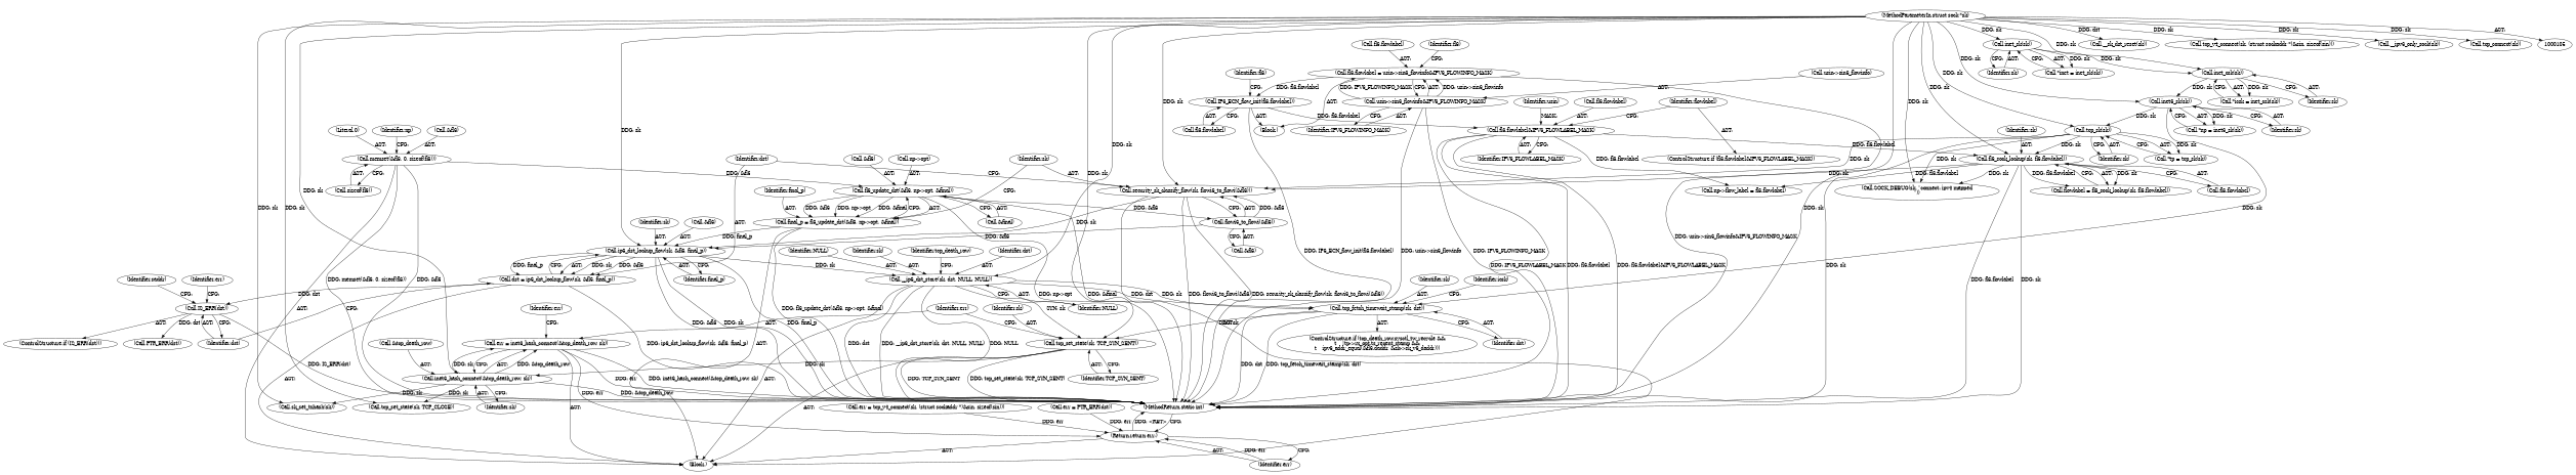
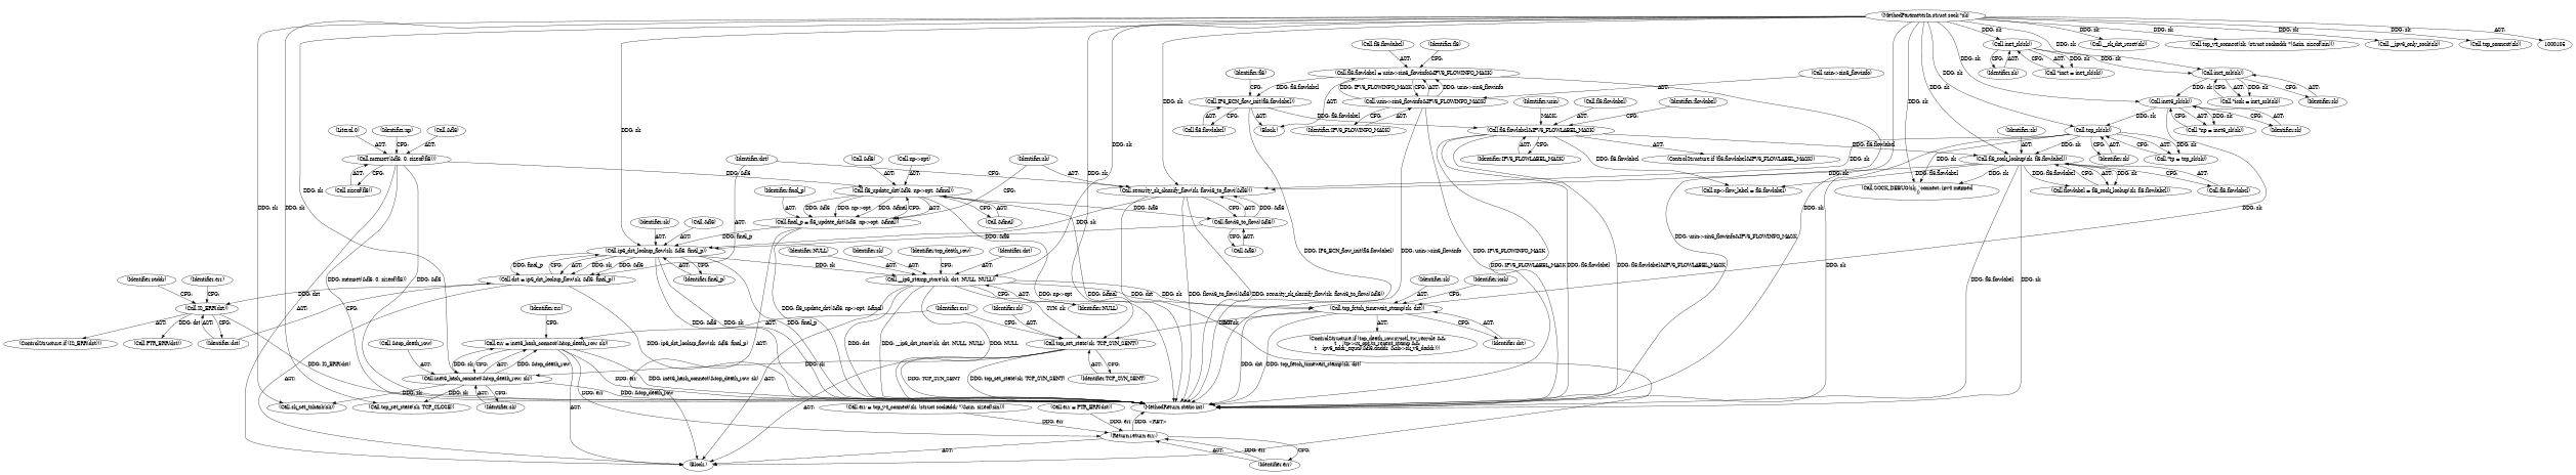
  digraph {
    n1 [label="(Call,err = inet6_hash_connect(&tcp_death_row, sk))"]
    n2 [label="(Call,inet6_hash_connect(&tcp_death_row, sk))"]
    n3 [label="(Return,return err;)"]
    n4 [label="(Block,)"]
    n5 [label="(MethodReturn,static int)"]
    n6 [label="(Call,tcp_set_state(sk, TCP_CLOSE))"]
    n7 [label="(Identifier,sk)"]
    n8 [label="(Call,sk_set_txhash(sk))"]
    n9 [label="(Identifier,err)"]
    n10 [label="(Call,tcp_set_state(sk, TCP_SYN_SENT))"]
    n11 [label="(Identifier,TCP_SYN_SENT)"]
    n12 [label="(Call,tcp_fetch_timewait_stamp(sk, dst))"]
    n13 [label="(ControlStructure,if (tcp_death_row.sysctl_tw_recycle &&\n\t    !tp->rx_opt.ts_recent_stamp &&\n\t    ipv6_addr_equal(&fl6.daddr, &sk->sk_v6_daddr)))"]
    n14 [label="(Identifier,dst)"]
-   n15 [label="(Call,__ip6_dst_store(sk, dst, NULL, NULL))"]
+   n15 [label="(Call,__ip6_stamp_store(sk, dst, NULL, NULL))"]
    n16 [label="(Identifier,NULL)"]
    n17 [label="(Call,ip6_dst_lookup_flow(sk, &fl6, final_p))"]
    n18 [label="(Call,dst = ip6_dst_lookup_flow(sk, &fl6, final_p))"]
    n19 [label="(Identifier,final_p)"]
    n20 [label="(Call,IS_ERR(dst))"]
    n21 [label="(Call,security_sk_classify_flow(sk, flowi6_to_flowi(&fl6)))"]
    n22 [label="(Call,flowi6_to_flowi(&fl6))"]
    n23 [label="(Call,&fl6)"]
    n24 [label="(Call,fl6_sock_lookup(sk, fl6.flowlabel))"]
    n25 [label="(Call,flowlabel = fl6_sock_lookup(sk, fl6.flowlabel))"]
    n26 [label="(Call,np->flow_label = fl6.flowlabel)"]
    n27 [label="(Call,SOCK_DEBUG(sk, \"connect: ipv4 mapped\n\"))"]
    n28 [label="(Call,fl6.flowlabel)"]
    n29 [label="(Call,tcp_sk(sk))"]
    n30 [label="(Identifier,sk)"]
    n31 [label="(Call,*tp = tcp_sk(sk))"]
    n32 [label="(Call,inet6_sk(sk))"]
    n33 [label="(Call,*np = inet6_sk(sk))"]
    n34 [label="(Identifier,sk)"]
    n35 [label="(Call,inet_csk(sk))"]
    n36 [label="(Call,*icsk = inet_csk(sk))"]
    n37 [label="(Identifier,sk)"]
    n38 [label="(Call,inet_sk(sk))"]
    n39 [label="(Identifier,sk)"]
    n40 [label="(Call,*inet = inet_sk(sk))"]
    n41 [label="(MethodParameterIn,struct sock *sk)"]
    n42 [label="(Call,__sk_dst_reset(sk))"]
    n43 [label="(Call,tcp_v4_connect(sk, (struct sockaddr *)&sin, sizeof(sin)))"]
    n44 [label="(Call,__ipv6_only_sock(sk))"]
    n45 [label="(Call,tcp_connect(sk))"]
    1000105
    n47 [label="(Call,fl6.flowlabel&IPV6_FLOWLABEL_MASK)"]
    n48 [label="(ControlStructure,if (fl6.flowlabel&IPV6_FLOWLABEL_MASK))"]
    n49 [label="(Identifier,IPV6_FLOWLABEL_MASK)"]
    n50 [label="(Call,IP6_ECN_flow_init(fl6.flowlabel))"]
    n51 [label="(Call,fl6.flowlabel)"]
    n52 [label="(Block,)"]
    n53 [label="(Call,fl6.flowlabel = usin->sin6_flowinfo&IPV6_FLOWINFO_MASK)"]
    n54 [label="(Call,usin->sin6_flowinfo&IPV6_FLOWINFO_MASK)"]
    n55 [label="(Identifier,IPV6_FLOWINFO_MASK)"]
    n56 [label="(Call,fl6_update_dst(&fl6, np->opt, &final))"]
    n57 [label="(Call,final_p = fl6_update_dst(&fl6, np->opt, &final))"]
    n58 [label="(Call,&final)"]
    n59 [label="(Call,memset(&fl6, 0, sizeof(fl6)))"]
    n60 [label="(Call,sizeof(fl6))"]
    n61 [label="(Call,PTR_ERR(dst))"]
    n62 [label="(Identifier,dst)"]
    n63 [label="(ControlStructure,if (IS_ERR(dst)))"]
    n64 [label="(Identifier,saddr)"]
    n65 [label="(Call,&tcp_death_row)"]
    n66 [label="(Identifier,fl6)"]
    n67 [label="(Call,np->opt)"]
    n68 [label="(Identifier,dst)"]
    n69 [label="(Identifier,sk)"]
    n70 [label="(Identifier,err)"]
    n71 [label="(Identifier,sk)"]
    n72 [label="(Identifier,usin)"]
    n73 [label="(Identifier,err)"]
    n74 [label="(Identifier,sk)"]
    n75 [label="(Call,usin->sin6_flowinfo)"]
    n76 [label="(Identifier,sk)"]
    n77 [label="(Call,fl6.flowlabel)"]
    n78 [label="(Identifier,sk)"]
    n79 [label="(Identifier,np)"]
    n80 [label="(Call,&fl6)"]
    n81 [label="(Identifier,flowlabel)"]
    n82 [label="(Call,err = tcp_v4_connect(sk, (struct sockaddr *)&sin, sizeof(sin)))"]
    n83 [label="(Identifier,final_p)"]
    n84 [label="(Call,&fl6)"]
    n85 [label="(Identifier,tcp_death_row)"]
    n86 [label="(Identifier,dst)"]
    n87 [label="(Literal,0)"]
    n88 [label="(Call,&fl6)"]
    n89 [label="(Identifier,err)"]
    n90 [label="(Identifier,sk)"]
    n91 [label="(Identifier,fl6)"]
    n92 [label="(Call,fl6.flowlabel)"]
    n93 [label="(Call,err = PTR_ERR(dst))"]
    n94 [label="(Identifier,icsk)"]
    n95 [label="(Identifier,NULL)"]
    n1 -> n2 [label="CFG: "]
    n1 -> n3 [label="DDG: err"]
    n1 -> n4 [label="AST: "]
    n1 -> n5 [label="DDG: err"]
    n1 -> n5 [label="DDG: inet6_hash_connect(&tcp_death_row, sk)"]
    n2 -> n1 [label="AST: "]
    n2 -> n1 [label="DDG: &tcp_death_row"]
    n2 -> n1 [label="DDG: sk"]
    n2 -> n5 [label="DDG: &tcp_death_row"]
    n2 -> n6 [label="DDG: sk"]
    n2 -> n7 [label="CFG: "]
    n2 -> n8 [label="DDG: sk"]
    n3 -> n4 [label="AST: "]
    n3 -> n5 [label="DDG: <RET>"]
    n3 -> n9 [label="CFG: "]
-   n5 -> n3 [label="CFG: "]
    n7 -> n2 [label="AST: "]
    n9 -> n3 [label="AST: "]
    n9 -> n3 [label="DDG: err"]
    n10 -> n2 [label="DDG: sk"]
    n10 -> n4 [label="AST: "]
    n10 -> n5 [label="DDG: TCP_SYN_SENT"]
    n10 -> n5 [label="DDG: tcp_set_state(sk, TCP_SYN_SENT)"]
    n10 -> n11 [label="CFG: "]
    n11 -> n10 [label="AST: "]
    n12 -> n5 [label="DDG: tcp_fetch_timewait_stamp(sk, dst)"]
    n12 -> n5 [label="DDG: dst"]
    n12 -> n10 [label="DDG: sk"]
    n12 -> n13 [label="AST: "]
    n12 -> n14 [label="CFG: "]
    n14 -> n12 [label="AST: "]
    n15 -> n4 [label="AST: "]
    n15 -> n5 [label="DDG: dst"]
    n15 -> n5 [label="DDG: __ip6_dst_store(sk, dst, NULL, NULL)"]
    n15 -> n5 [label="DDG: NULL"]
    n15 -> n10 [label="SYN: sk"]
    n15 -> n12 [label="DDG: sk"]
    n15 -> n12 [label="DDG: dst"]
    n15 -> n16 [label="CFG: "]
    n16 -> n15 [label="AST: "]
    n17 -> n5 [label="DDG: &fl6"]
    n17 -> n5 [label="DDG: sk"]
    n17 -> n5 [label="DDG: final_p"]
    n17 -> n15 [label="DDG: sk"]
    n17 -> n18 [label="AST: "]
    n17 -> n18 [label="DDG: sk"]
    n17 -> n18 [label="DDG: &fl6"]
    n17 -> n18 [label="DDG: final_p"]
    n17 -> n19 [label="CFG: "]
    n18 -> n4 [label="AST: "]
    n18 -> n5 [label="DDG: ip6_dst_lookup_flow(sk, &fl6, final_p)"]
    n18 -> n17 [label="CFG: "]
    n18 -> n20 [label="DDG: dst"]
    n19 -> n17 [label="AST: "]
    n20 -> n5 [label="DDG: IS_ERR(dst)"]
    n20 -> n61 [label="DDG: dst"]
    n20 -> n62 [label="CFG: "]
    n20 -> n63 [label="AST: "]
    n21 -> n4 [label="AST: "]
    n21 -> n5 [label="DDG: flowi6_to_flowi(&fl6)"]
    n21 -> n5 [label="DDG: security_sk_classify_flow(sk, flowi6_to_flowi(&fl6))"]
    n21 -> n17 [label="DDG: sk"]
    n21 -> n22 [label="CFG: "]
    n22 -> n17 [label="DDG: &fl6"]
    n22 -> n21 [label="AST: "]
    n22 -> n21 [label="DDG: &fl6"]
    n22 -> n23 [label="CFG: "]
    n23 -> n22 [label="AST: "]
    n24 -> n5 [label="DDG: sk"]
    n24 -> n5 [label="DDG: fl6.flowlabel"]
    n24 -> n21 [label="DDG: sk"]
    n24 -> n25 [label="AST: "]
    n24 -> n25 [label="DDG: sk"]
    n24 -> n25 [label="DDG: fl6.flowlabel"]
    n24 -> n26 [label="DDG: fl6.flowlabel"]
    n24 -> n27 [label="DDG: sk"]
    n24 -> n28 [label="CFG: "]
    n25 -> n24 [label="CFG: "]
    n28 -> n24 [label="AST: "]
    n29 -> n5 [label="DDG: sk"]
    n29 -> n21 [label="DDG: sk"]
    n29 -> n24 [label="DDG: sk"]
    n29 -> n27 [label="DDG: sk"]
    n29 -> n30 [label="CFG: "]
    n29 -> n31 [label="AST: "]
    n29 -> n31 [label="DDG: sk"]
    n30 -> n29 [label="AST: "]
    n31 -> n29 [label="CFG: "]
    n32 -> n12 [label="DDG: sk"]
    n32 -> n29 [label="DDG: sk"]
    n32 -> n33 [label="AST: "]
    n32 -> n33 [label="DDG: sk"]
    n32 -> n34 [label="CFG: "]
    n33 -> n32 [label="CFG: "]
    n34 -> n32 [label="AST: "]
    n35 -> n32 [label="DDG: sk"]
    n35 -> n36 [label="AST: "]
    n35 -> n36 [label="DDG: sk"]
    n35 -> n37 [label="CFG: "]
    n36 -> n35 [label="CFG: "]
    n37 -> n35 [label="AST: "]
    n38 -> n35 [label="DDG: sk"]
    n38 -> n39 [label="CFG: "]
    n38 -> n40 [label="AST: "]
    n38 -> n40 [label="DDG: sk"]
    n39 -> n38 [label="AST: "]
    n40 -> n38 [label="CFG: "]
    n41 -> n2 [label="DDG: sk"]
    n41 -> n5 [label="DDG: sk"]
    n41 -> n6 [label="DDG: sk"]
    n41 -> n8 [label="DDG: sk"]
    n41 -> n10 [label="DDG: sk"]
    n41 -> n15 [label="DDG: sk"]
    n41 -> n17 [label="DDG: sk"]
    n41 -> n21 [label="DDG: sk"]
    n41 -> n24 [label="DDG: sk"]
    n41 -> n27 [label="DDG: sk"]
    n41 -> n29 [label="DDG: sk"]
    n41 -> n32 [label="DDG: sk"]
    n41 -> n35 [label="DDG: sk"]
    n41 -> n38 [label="DDG: sk"]
-   n41 -> n42 [label="DDG: dst"]
+   n41 -> n42 [label="DDG: sk"]
    n41 -> n43 [label="DDG: sk"]
    n41 -> n44 [label="DDG: sk"]
    n41 -> n45 [label="DDG: sk"]
    n41 -> 1000105 [label="AST: "]
    n47 -> n5 [label="DDG: fl6.flowlabel"]
    n47 -> n5 [label="DDG: fl6.flowlabel&IPV6_FLOWLABEL_MASK"]
    n47 -> n5 [label="DDG: IPV6_FLOWLABEL_MASK"]
    n47 -> n24 [label="DDG: fl6.flowlabel"]
    n47 -> n26 [label="DDG: fl6.flowlabel"]
-   n81 -> n48 [label="AST: "]
+   n47 -> n48 [label="AST: "]
    n47 -> n49 [label="CFG: "]
    n49 -> n47 [label="AST: "]
    n50 -> n5 [label="DDG: IP6_ECN_flow_init(fl6.flowlabel)"]
    n50 -> n47 [label="DDG: fl6.flowlabel"]
    n50 -> n51 [label="CFG: "]
    n50 -> n52 [label="AST: "]
    n51 -> n50 [label="AST: "]
    n53 -> n5 [label="DDG: usin->sin6_flowinfo&IPV6_FLOWINFO_MASK"]
    n53 -> n50 [label="DDG: fl6.flowlabel"]
    n53 -> n52 [label="AST: "]
    n53 -> n54 [label="CFG: "]
    n54 -> n5 [label="DDG: usin->sin6_flowinfo"]
    n54 -> n5 [label="DDG: IPV6_FLOWINFO_MASK"]
    n54 -> n53 [label="AST: "]
    n54 -> n53 [label="DDG: usin->sin6_flowinfo"]
    n54 -> n53 [label="DDG: IPV6_FLOWINFO_MASK"]
    n54 -> n55 [label="CFG: "]
    n55 -> n54 [label="AST: "]
    n56 -> n5 [label="DDG: &final"]
    n56 -> n5 [label="DDG: np->opt"]
    n56 -> n22 [label="DDG: &fl6"]
    n56 -> n57 [label="AST: "]
    n56 -> n57 [label="DDG: &fl6"]
    n56 -> n57 [label="DDG: np->opt"]
    n56 -> n57 [label="DDG: &final"]
    n56 -> n58 [label="CFG: "]
    n57 -> n4 [label="AST: "]
    n57 -> n5 [label="DDG: fl6_update_dst(&fl6, np->opt, &final)"]
    n57 -> n17 [label="DDG: final_p"]
    n57 -> n56 [label="CFG: "]
    n58 -> n56 [label="AST: "]
    n59 -> n4 [label="AST: "]
    n59 -> n5 [label="DDG: &fl6"]
    n59 -> n5 [label="DDG: memset(&fl6, 0, sizeof(fl6))"]
    n59 -> n56 [label="DDG: &fl6"]
    n59 -> n60 [label="CFG: "]
    n60 -> n59 [label="AST: "]
    n62 -> n18 [label="CFG: "]
    n62 -> n20 [label="AST: "]
    n64 -> n20 [label="CFG: "]
    n65 -> n2 [label="AST: "]
    n66 -> n50 [label="CFG: "]
    n67 -> n56 [label="AST: "]
    n68 -> n18 [label="AST: "]
    n68 -> n21 [label="CFG: "]
    n69 -> n15 [label="AST: "]
    n70 -> n1 [label="CFG: "]
    n71 -> n12 [label="AST: "]
    n72 -> n47 [label="MASK: "]
    n73 -> n1 [label="AST: "]
    n73 -> n10 [label="CFG: "]
    n74 -> n21 [label="AST: "]
    n74 -> n57 [label="CFG: "]
    n75 -> n54 [label="AST: "]
    n76 -> n17 [label="AST: "]
    n77 -> n53 [label="AST: "]
    n78 -> n10 [label="AST: "]
    n79 -> n59 [label="CFG: "]
    n80 -> n59 [label="AST: "]
    n81 -> n47 [label="CFG: "]
    n82 -> n3 [label="DDG: err"]
    n83 -> n57 [label="AST: "]
    n84 -> n56 [label="AST: "]
    n85 -> n15 [label="CFG: "]
    n86 -> n15 [label="AST: "]
    n87 -> n59 [label="AST: "]
    n88 -> n17 [label="AST: "]
    n89 -> n20 [label="CFG: "]
    n90 -> n24 [label="AST: "]
    n91 -> n53 [label="CFG: "]
    n92 -> n47 [label="AST: "]
    n93 -> n3 [label="DDG: err"]
    n94 -> n12 [label="CFG: "]
    n95 -> n15 [label="AST: "]
  }
